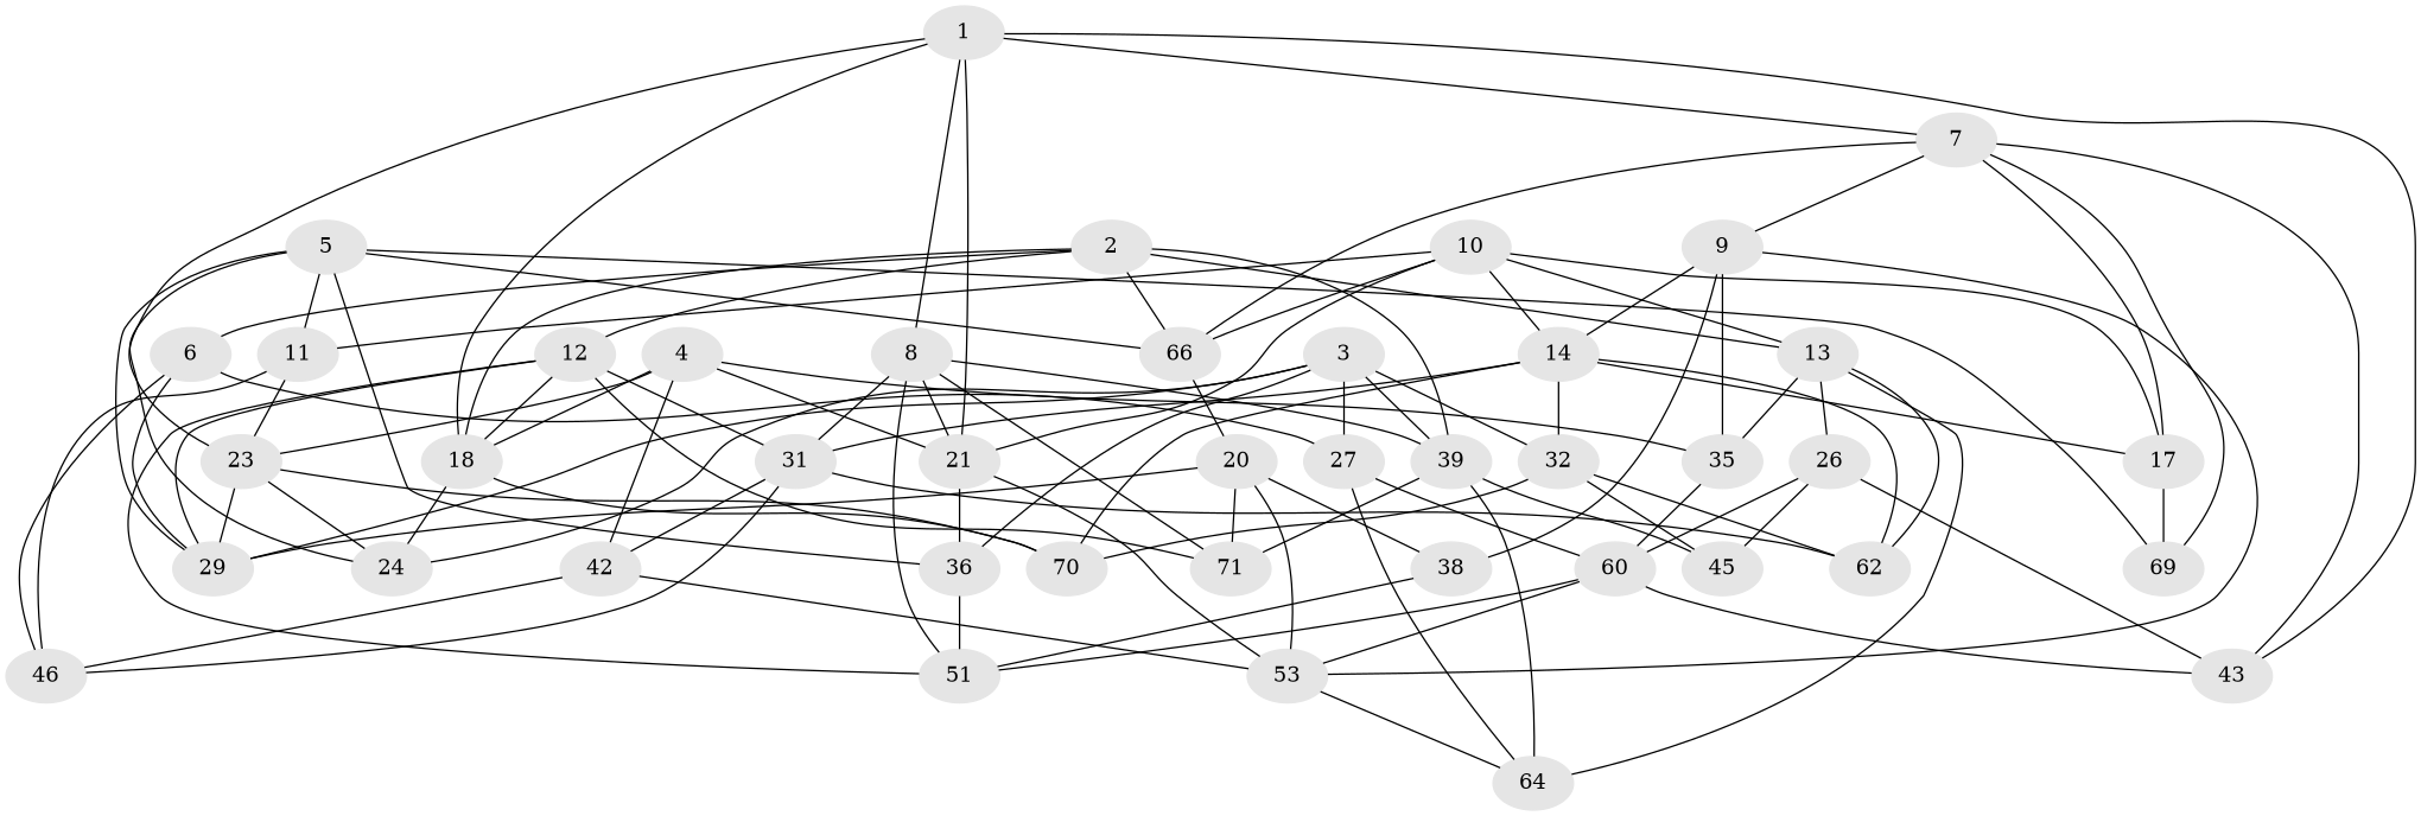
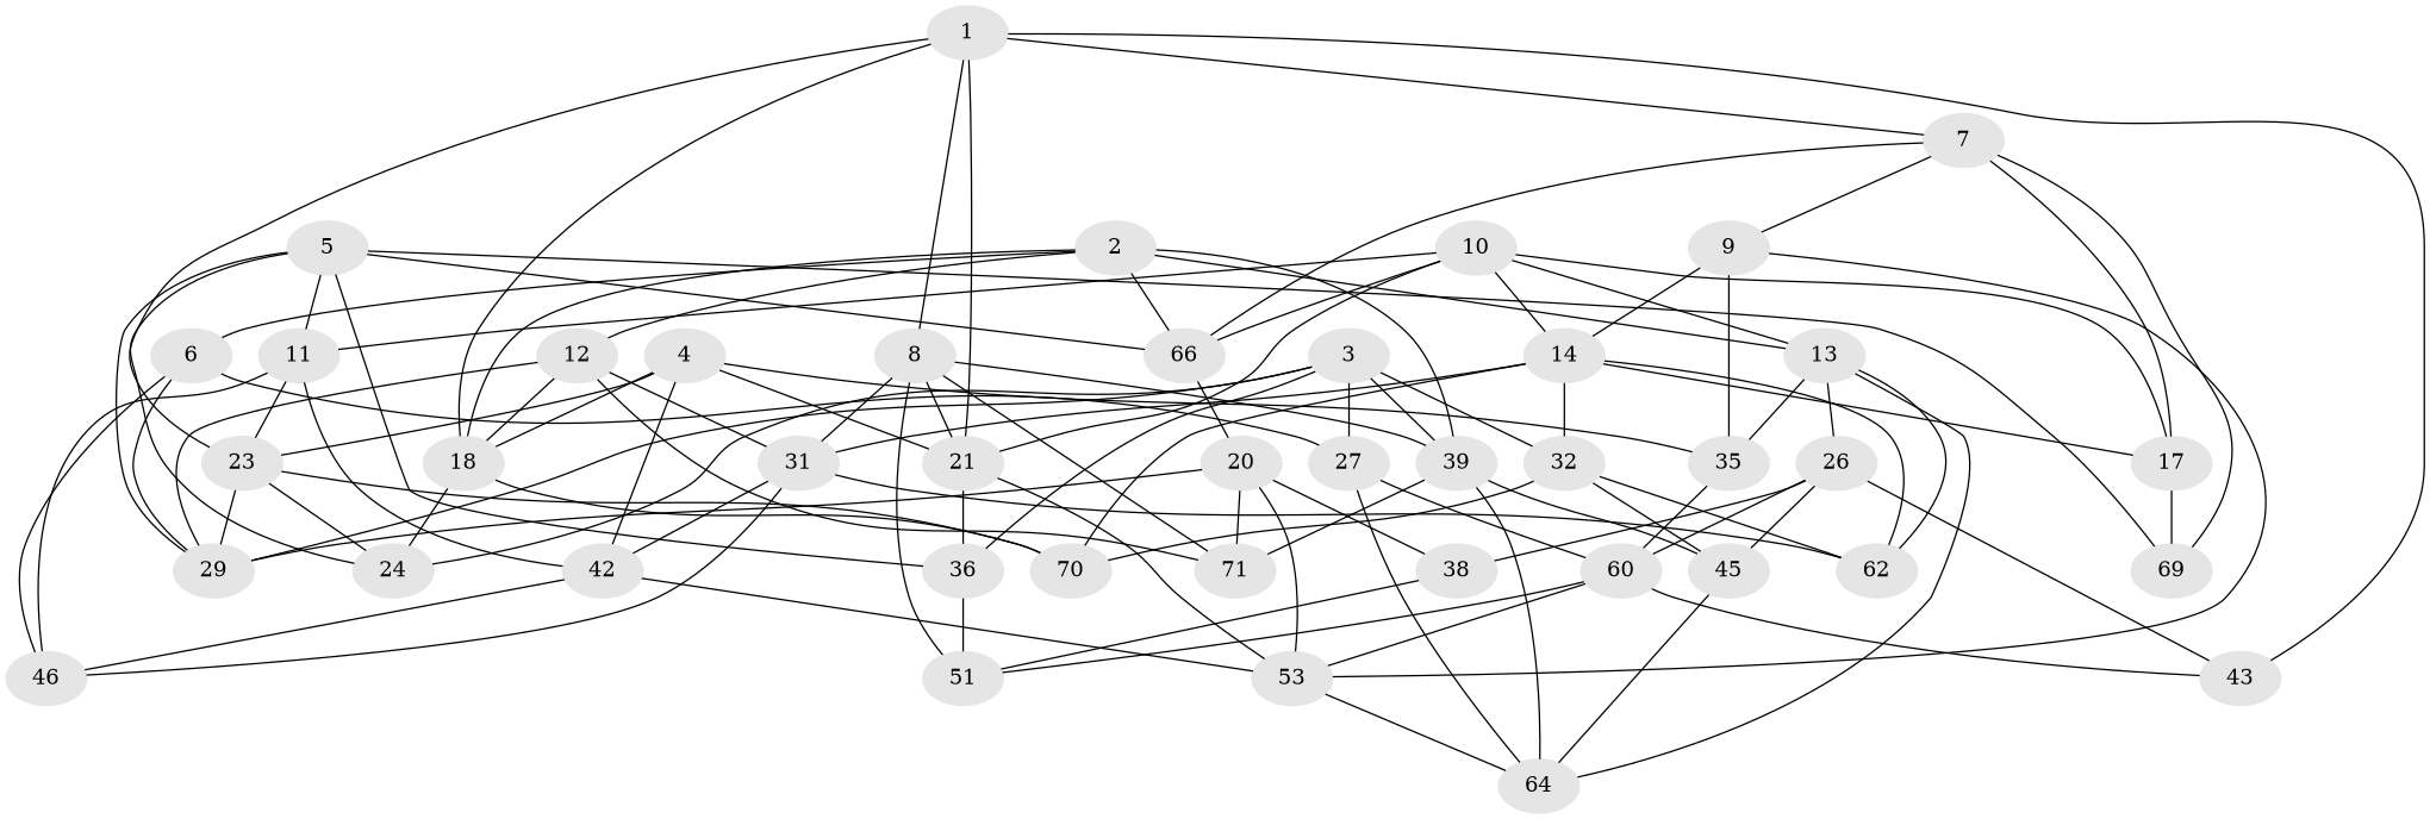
  graph {
    node [color=gray90 style=filled]
    1 [super="+60"]
    7 [super="+19"]
    8 [super="+34"]
    18 [super="+44"]
    21 [super="+28"]
    23 [super="+48"]
    43 [super="+56"]
    66
    69
    9 [super="+59"]
    17
    39 [super="+68"]
    31 [super="+41"]
    51 [super="+52"]
    71
    24
    70
    36
    53 [super="+54"]
    29 [super="+33"]
    2 [super="+15"]
    6 [super="+37"]
    12 [super="+55"]
    13 [super="+25"]
    27
    46 [super="+65"]
    35
    26
    62
    64 [super="+72"]
    45
    20 [super="+50"]
    3 [super="+61"]
    32 [super="+47"]
    n35 [label=60 super="+57"]
    4 [super="+16"]
    42 [super="+67"]
    5 [super="+58"]
    11 [super="+63"]
    14 [super="+49"]
    38
    10 [super="+22"]
    1 -- 7
    1 -- 8
    1 -- 18
    1 -- 21
    1 -- 23
    1 -- 43
-   7 -- 43
    7 -- 66
    7 -- 69
    7 -- 9
    7 -- 17
    8 -- 21
    8 -- 39
    8 -- 31
    8 -- 51
    8 -- 71
    18 -- 24
    18 -- 70
    21 -- 36
    21 -- 53
    23 -- 24
    23 -- 70
    23 -- 29
    66 -- 20
    9 -- 53
    9 -- 35
    9 -- 14
-   9 -- 38
+   26 -- 38
    17 -- 69
    39 -- 71
    39 -- 64
    39 -- 45
    31 -- 46
    31 -- 62
    31 -- 42
    36 -- 51
    53 -- 64
    2 -- 18
    2 -- 66
    2 -- 39
    2 -- 6
    2 -- 12
    2 -- 13
    6 -- 29
    6 -- 27
    6 -- 46 [weight=2]
    12 -- 18
    12 -- 31
-   12 -- 51
    12 -- 71
    12 -- 29
    13 -- 35
    13 -- 26
    13 -- 62
    13 -- 64
    27 -- 64
    27 -- n35
    35 -- n35
    26 -- 43
    26 -- 45
    26 -- n35
+   45 -- 64
    20 -- 71
    20 -- 53
    20 -- 29
    20 -- 38 [weight=2]
    3 -- 39
    3 -- 24
    3 -- 36
    3 -- 29
    3 -- 27
    3 -- 32
    32 -- 70
    32 -- 62
    32 -- 45
    n35 -- 43
    n35 -- 51
    n35 -- 53
    4 -- 18
    4 -- 21
    4 -- 23
    4 -- 35
    4 -- 42 [weight=2]
    42 -- 53
    42 -- 46
    5 -- 66
    5 -- 69
    5 -- 24
    5 -- 36
    5 -- 29
    5 -- 11
    11 -- 23
    11 -- 46 [weight=2]
+   11 -- 42
    14 -- 17
    14 -- 31
    14 -- 70
    14 -- 62
    14 -- 32
    38 -- 51
    10 -- 21
    10 -- 66
    10 -- 17
    10 -- 13
    10 -- 11
    10 -- 14
  }
